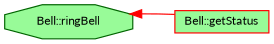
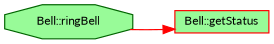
  digraph {
    rankdir=LR
    fontname=Lato
    node [fillcolor=palegreen fontname=Lato fontsize=10 style=filled]
    n1 [color=darkgreen fontcolor=black height=0.2 label="Bell::ringBell" shape=octagon width=0.4]
    n2 [color=red height=0.2 label="Bell::getStatus" shape=box width=0.4]
-   n2 -> n1 [color=red fontname=Lato fontsize=10 labelfontname=Helvetica labelfontsize=10 style=solid]
+   n1 -> n2 [color=red fontname=Lato fontsize=10 labelfontname=Helvetica labelfontsize=10 style=solid]
  }
